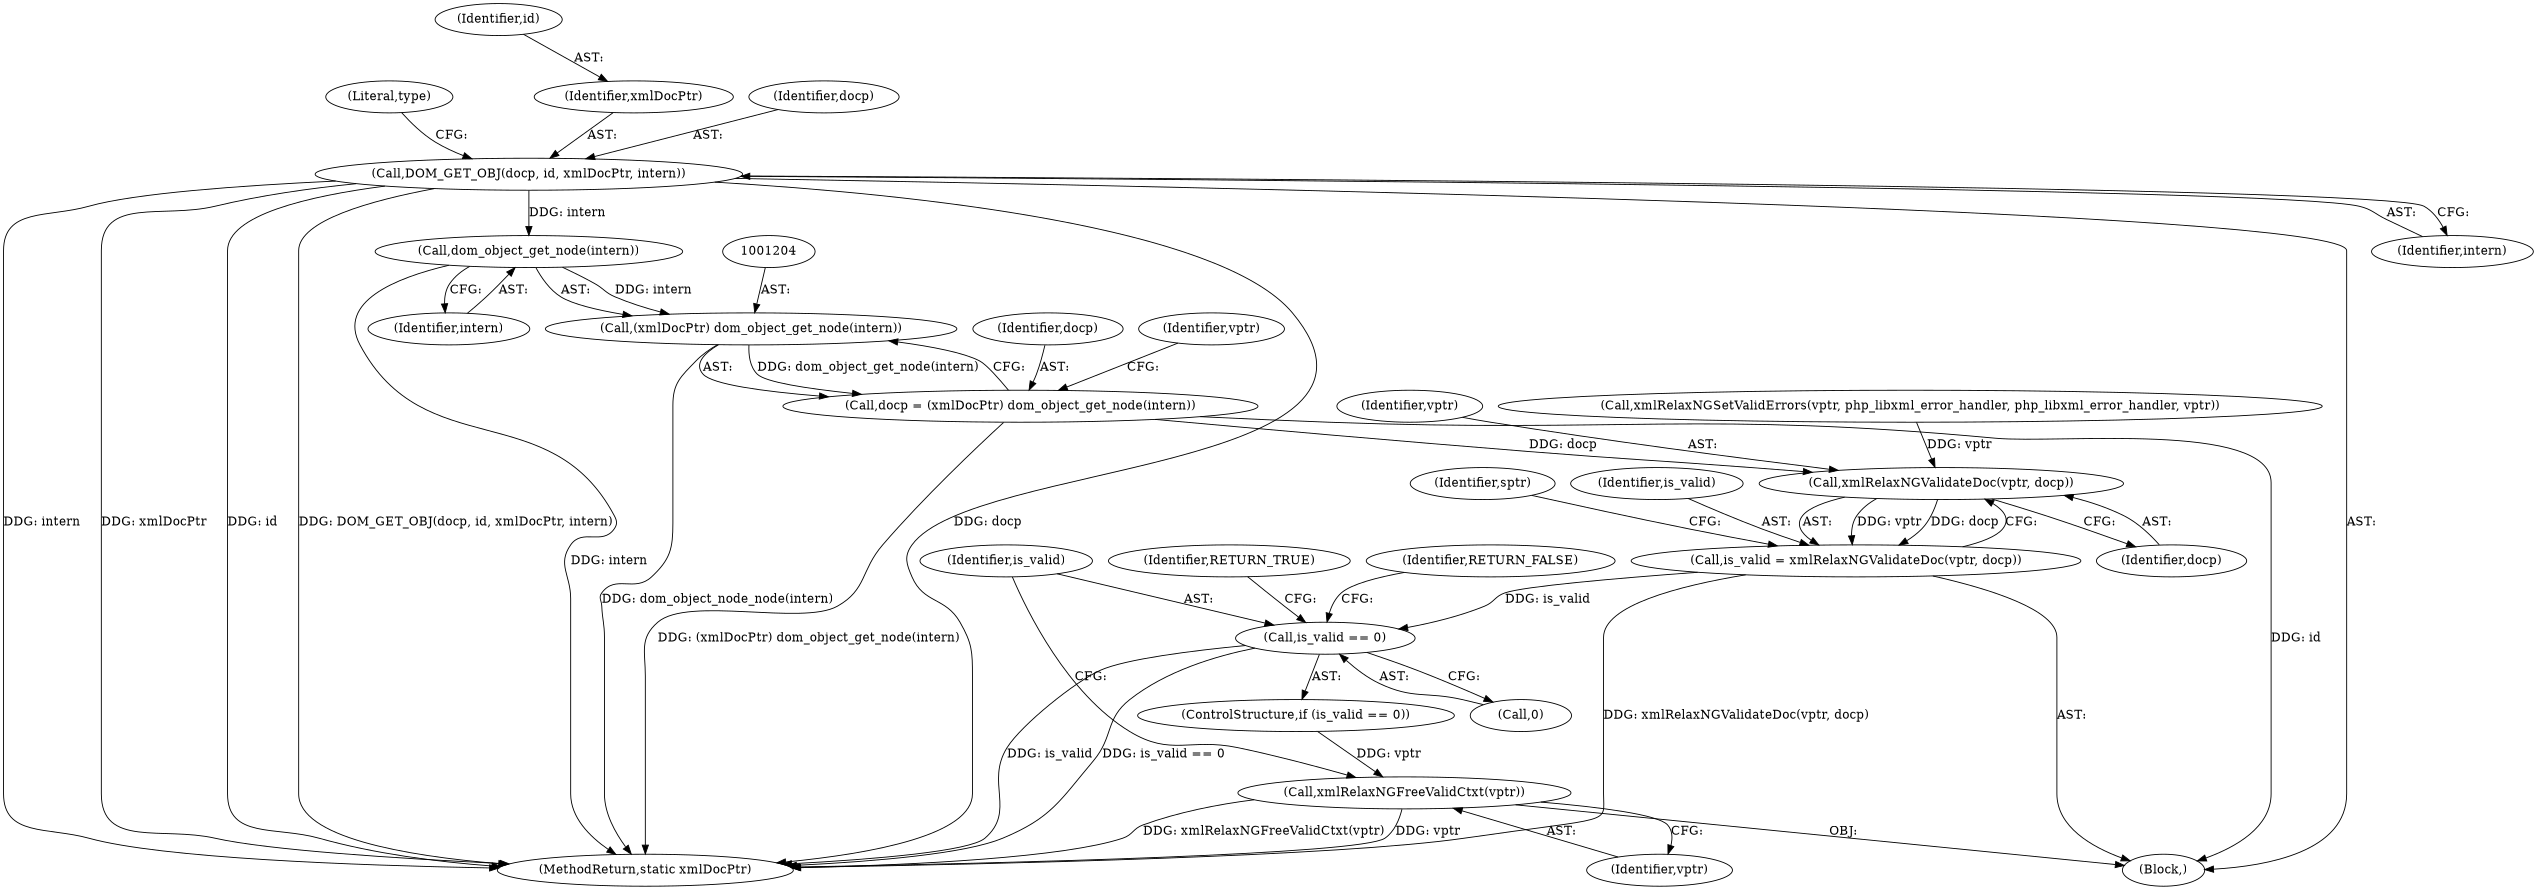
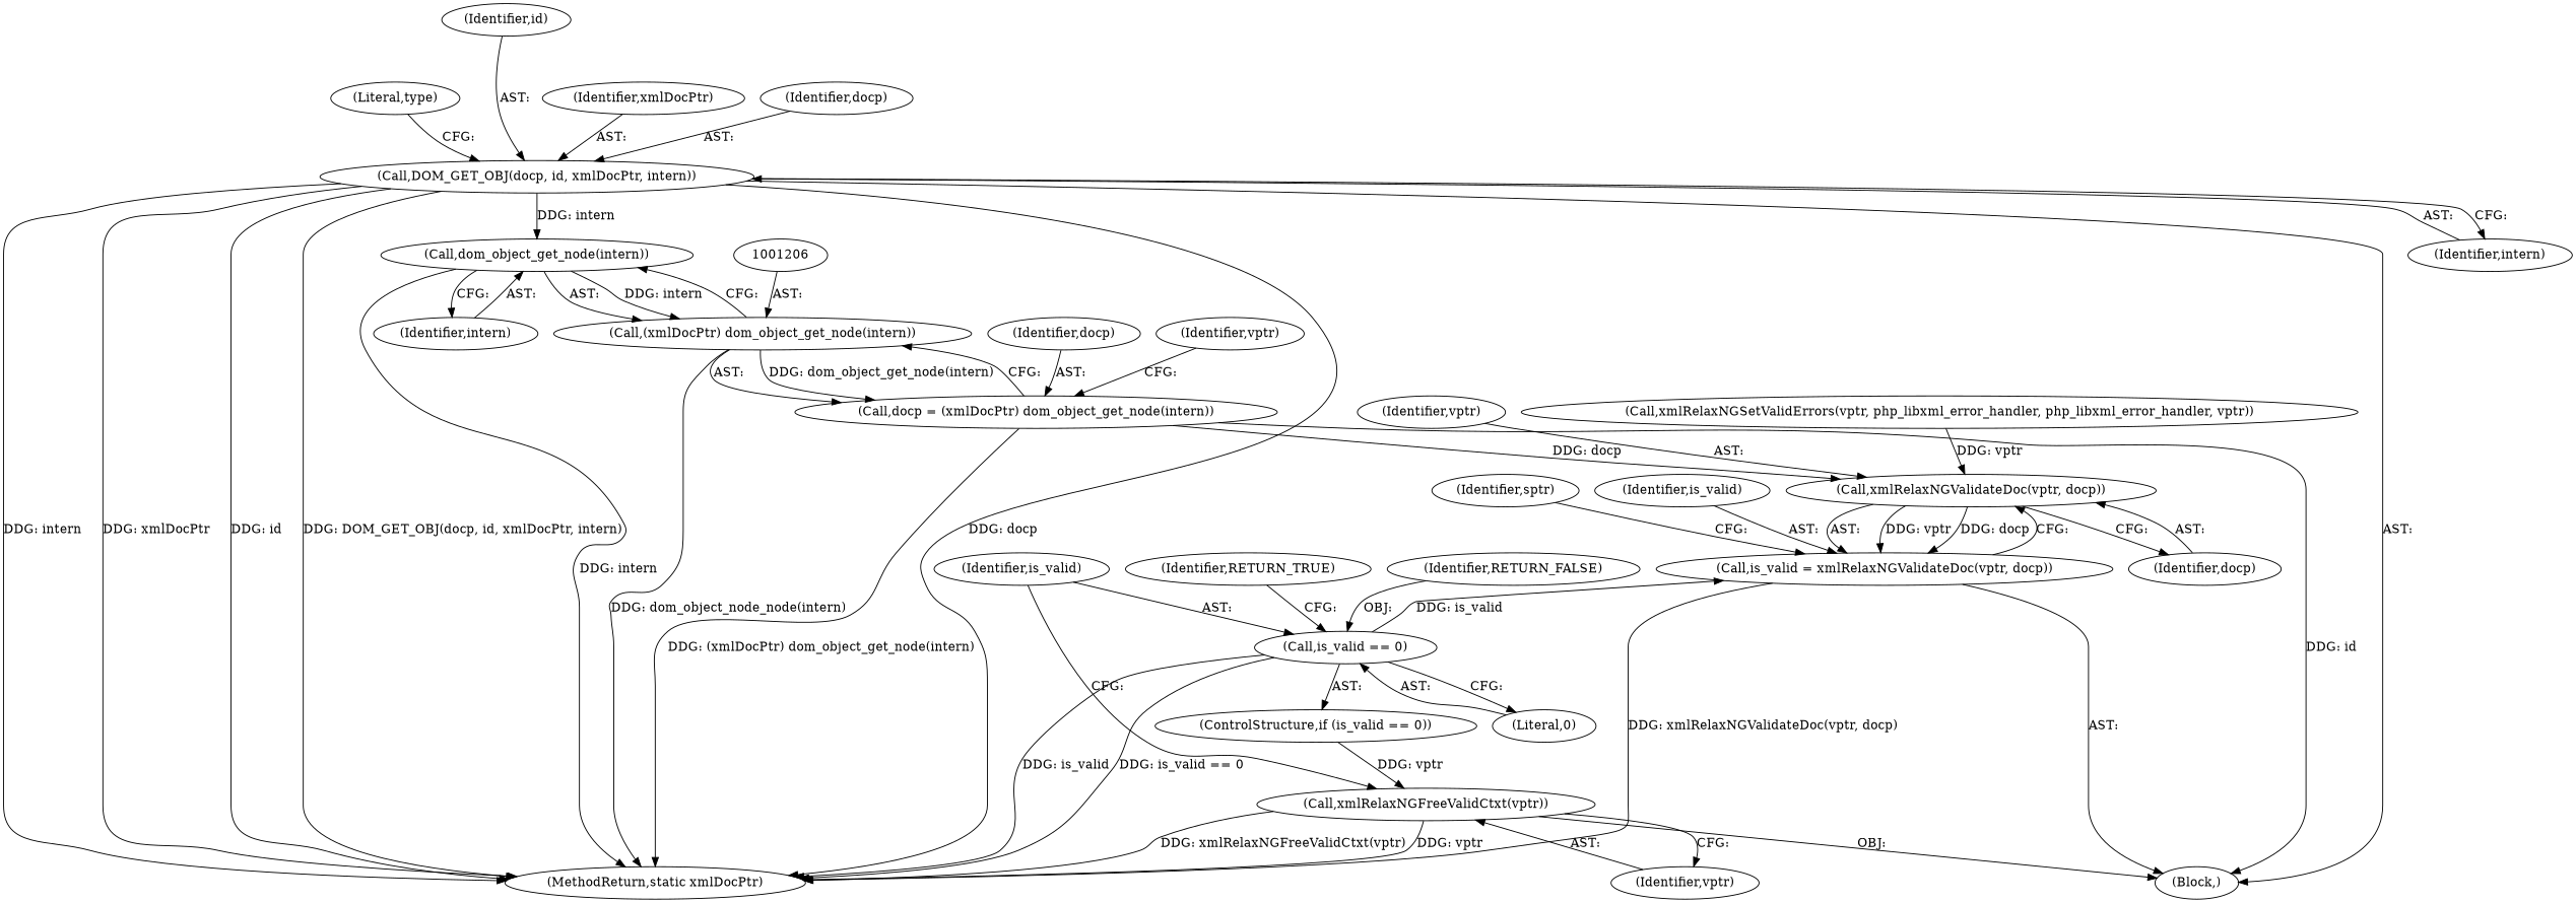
  digraph {
    n1 [label="(Call,dom_object_get_node(intern))"]
    n2 [label="(Call,(xmlDocPtr) dom_object_get_node(intern))"]
    n3 [label="(MethodReturn,static xmlDocPtr)"]
    n4 [label="(Identifier,intern)"]
    n5 [label="(Call,docp = (xmlDocPtr) dom_object_get_node(intern))"]
    n6 [label="(Call,DOM_GET_OBJ(docp, id, xmlDocPtr, intern))"]
    n7 [label="(Identifier,intern)"]
    n8 [label="(Block,)"]
    n9 [label="(Call,xmlRelaxNGValidateDoc(vptr, docp))"]
    n10 [label="(Call,is_valid = xmlRelaxNGValidateDoc(vptr, docp))"]
    n11 [label="(Identifier,docp)"]
    n12 [label="(Call,is_valid == 0)"]
    n13 [label="(Call,xmlRelaxNGFreeValidCtxt(vptr))"]
    n14 [label="(Identifier,vptr)"]
-   n15 [label="(Call,0)"]
+   n15 [label="(Literal,0)"]
    n16 [label="(ControlStructure,if (is_valid == 0))"]
    n17 [label="(Identifier,sptr)"]
    n18 [label="(Literal,type)"]
    n19 [label="(Identifier,RETURN_TRUE)"]
    n20 [label="(Identifier,vptr)"]
    n21 [label="(Identifier,id)"]
    n22 [label="(Identifier,is_valid)"]
    n23 [label="(Identifier,xmlDocPtr)"]
    n24 [label="(Identifier,docp)"]
    n25 [label="(Call,xmlRelaxNGSetValidErrors(vptr, php_libxml_error_handler, php_libxml_error_handler, vptr))"]
    n26 [label="(Identifier,vptr)"]
    n27 [label="(Identifier,docp)"]
    n28 [label="(Identifier,RETURN_FALSE)"]
    n29 [label="(Identifier,is_valid)"]
-   1001206 [label=1001204]
+   1001206
    n1 -> n2 [label="AST: "]
    n1 -> n2 [label="DDG: intern"]
    n1 -> n3 [label="DDG: intern"]
    n1 -> n4 [label="CFG: "]
+   n2 -> n1 [label="CFG: "]
    n2 -> n3 [label="DDG: dom_object_node_node(intern)"]
    n2 -> n5 [label="AST: "]
    n2 -> n5 [label="DDG: dom_object_get_node(intern)"]
    n4 -> n1 [label="AST: "]
    n5 -> n2 [label="CFG: "]
    n5 -> n3 [label="DDG: (xmlDocPtr) dom_object_get_node(intern)"]
    n5 -> n8 [label="DDG: id"]
    n5 -> n9 [label="DDG: docp"]
    n6 -> n1 [label="DDG: intern"]
    n6 -> n3 [label="DDG: DOM_GET_OBJ(docp, id, xmlDocPtr, intern)"]
    n6 -> n3 [label="DDG: docp"]
    n6 -> n3 [label="DDG: intern"]
    n6 -> n3 [label="DDG: xmlDocPtr"]
    n6 -> n3 [label="DDG: id"]
    n6 -> n7 [label="CFG: "]
    n6 -> n8 [label="AST: "]
    n7 -> n6 [label="AST: "]
    n9 -> n10 [label="AST: "]
    n9 -> n10 [label="DDG: vptr"]
    n9 -> n10 [label="DDG: docp"]
    n9 -> n11 [label="CFG: "]
    n10 -> n3 [label="DDG: xmlRelaxNGValidateDoc(vptr, docp)"]
    n10 -> n8 [label="AST: "]
    n10 -> n9 [label="CFG: "]
-   n10 -> n12 [label="DDG: is_valid"]
+   n12 -> n10 [label="DDG: is_valid"]
    n11 -> n9 [label="AST: "]
    n12 -> n3 [label="DDG: is_valid"]
    n12 -> n3 [label="DDG: is_valid == 0"]
    n12 -> n15 [label="CFG: "]
    n12 -> n16 [label="AST: "]
    n13 -> n3 [label="DDG: xmlRelaxNGFreeValidCtxt(vptr)"]
    n13 -> n3 [label="DDG: vptr"]
    n13 -> n8 [label="OBJ: "]
    n13 -> n14 [label="CFG: "]
    n14 -> n13 [label="AST: "]
    n15 -> n12 [label="AST: "]
    n16 -> n13 [label="DDG: vptr"]
    n17 -> n10 [label="CFG: "]
    n18 -> n6 [label="CFG: "]
    n19 -> n12 [label="CFG: "]
    n20 -> n9 [label="AST: "]
-   n21 -> n23 [label="AST: "]
+   n21 -> n6 [label="AST: "]
    n22 -> n10 [label="AST: "]
    n23 -> n6 [label="AST: "]
    n24 -> n5 [label="AST: "]
    n25 -> n9 [label="DDG: vptr"]
    n26 -> n5 [label="CFG: "]
    n27 -> n6 [label="AST: "]
-   n28 -> n12 [label="CFG: "]
+   n28 -> n12 [label="OBJ: "]
    n29 -> n12 [label="AST: "]
    n29 -> n13 [label="CFG: "]
    1001206 -> n2 [label="AST: "]
  }
